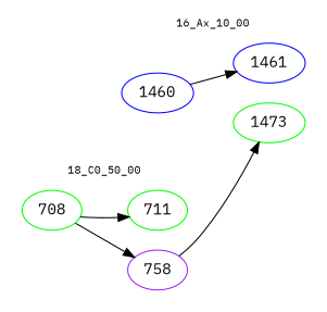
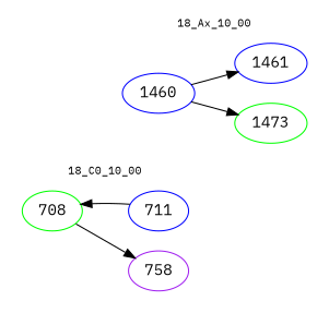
  digraph {
    fontname="IBM Plex Mono"
    rankdir=LR
    node [color=green fontname="IBM Plex Mono"]
    edge [color=black fontname="IBM Plex Mono"]
    n1 [color=blue label=1460]
    n2 [color=blue label=1461]
    n3 [label=1473]
    n4 [label=708]
    n5 [color=purple label=758]
-   n6 [label=711]
+   n6 [color=blue label=711]
    subgraph cluster_1 {
      color=white
      fontsize=10
-     label="16_Ax_10_00"
+     label="18_Ax_10_00"
      n1
      n2
      n3
    }
    subgraph cluster_2 {
      color=white
      fontsize=10
-     label="18_C0_50_00"
+     label="18_C0_10_00"
      n4
      n5
      n6
    }
    n1 -> n2
-   n5 -> n3
+   n1 -> n3
    n4 -> n5
-   n4 -> n6
+   n6 -> n4
  }
